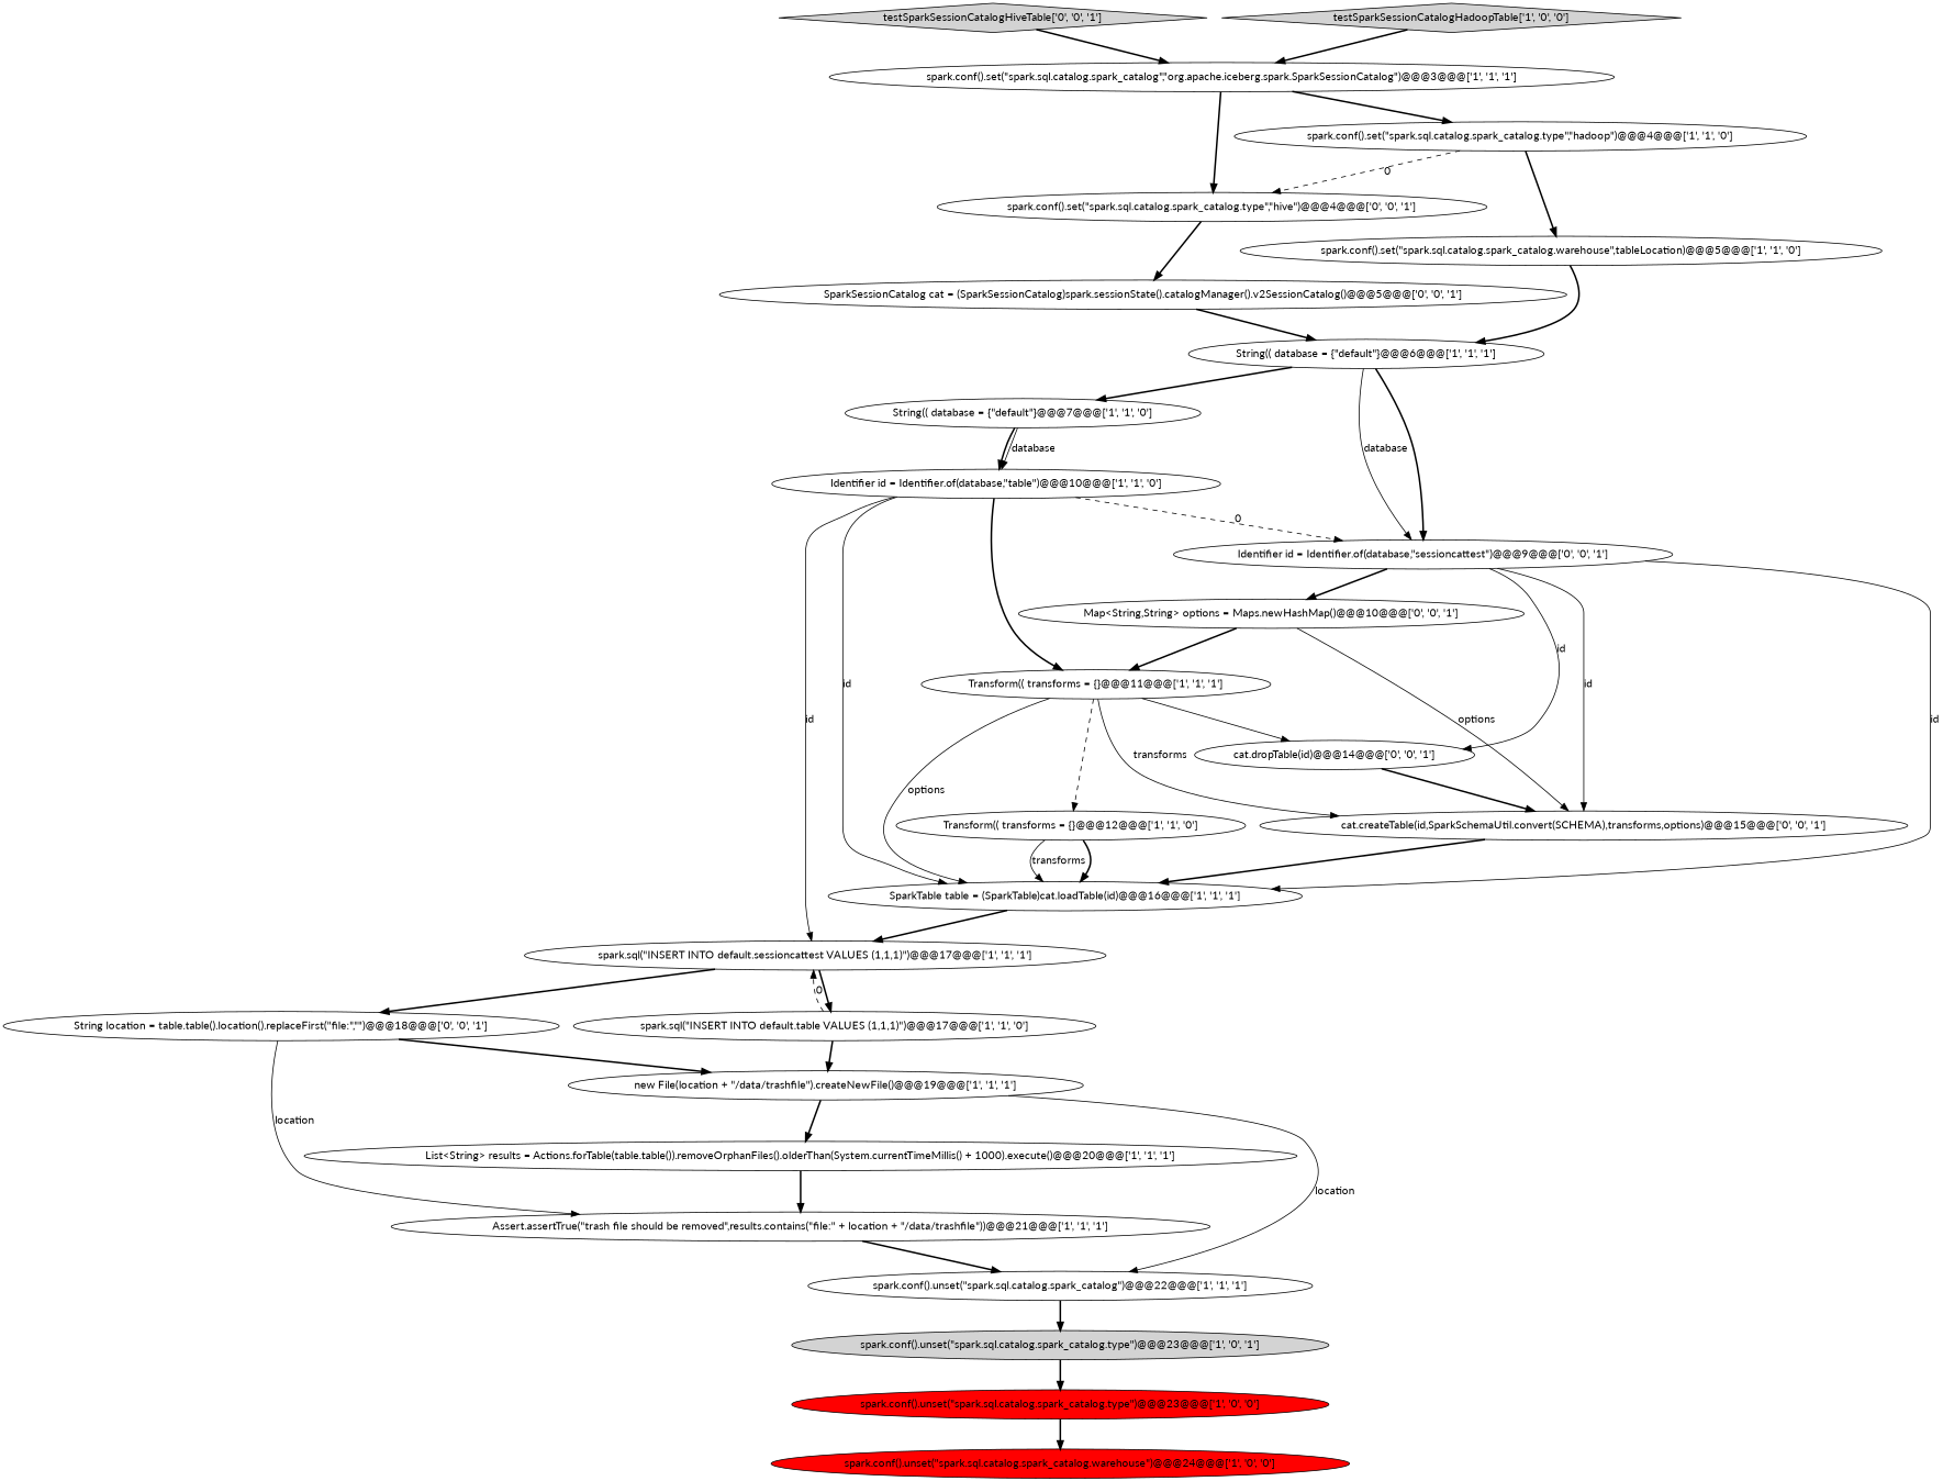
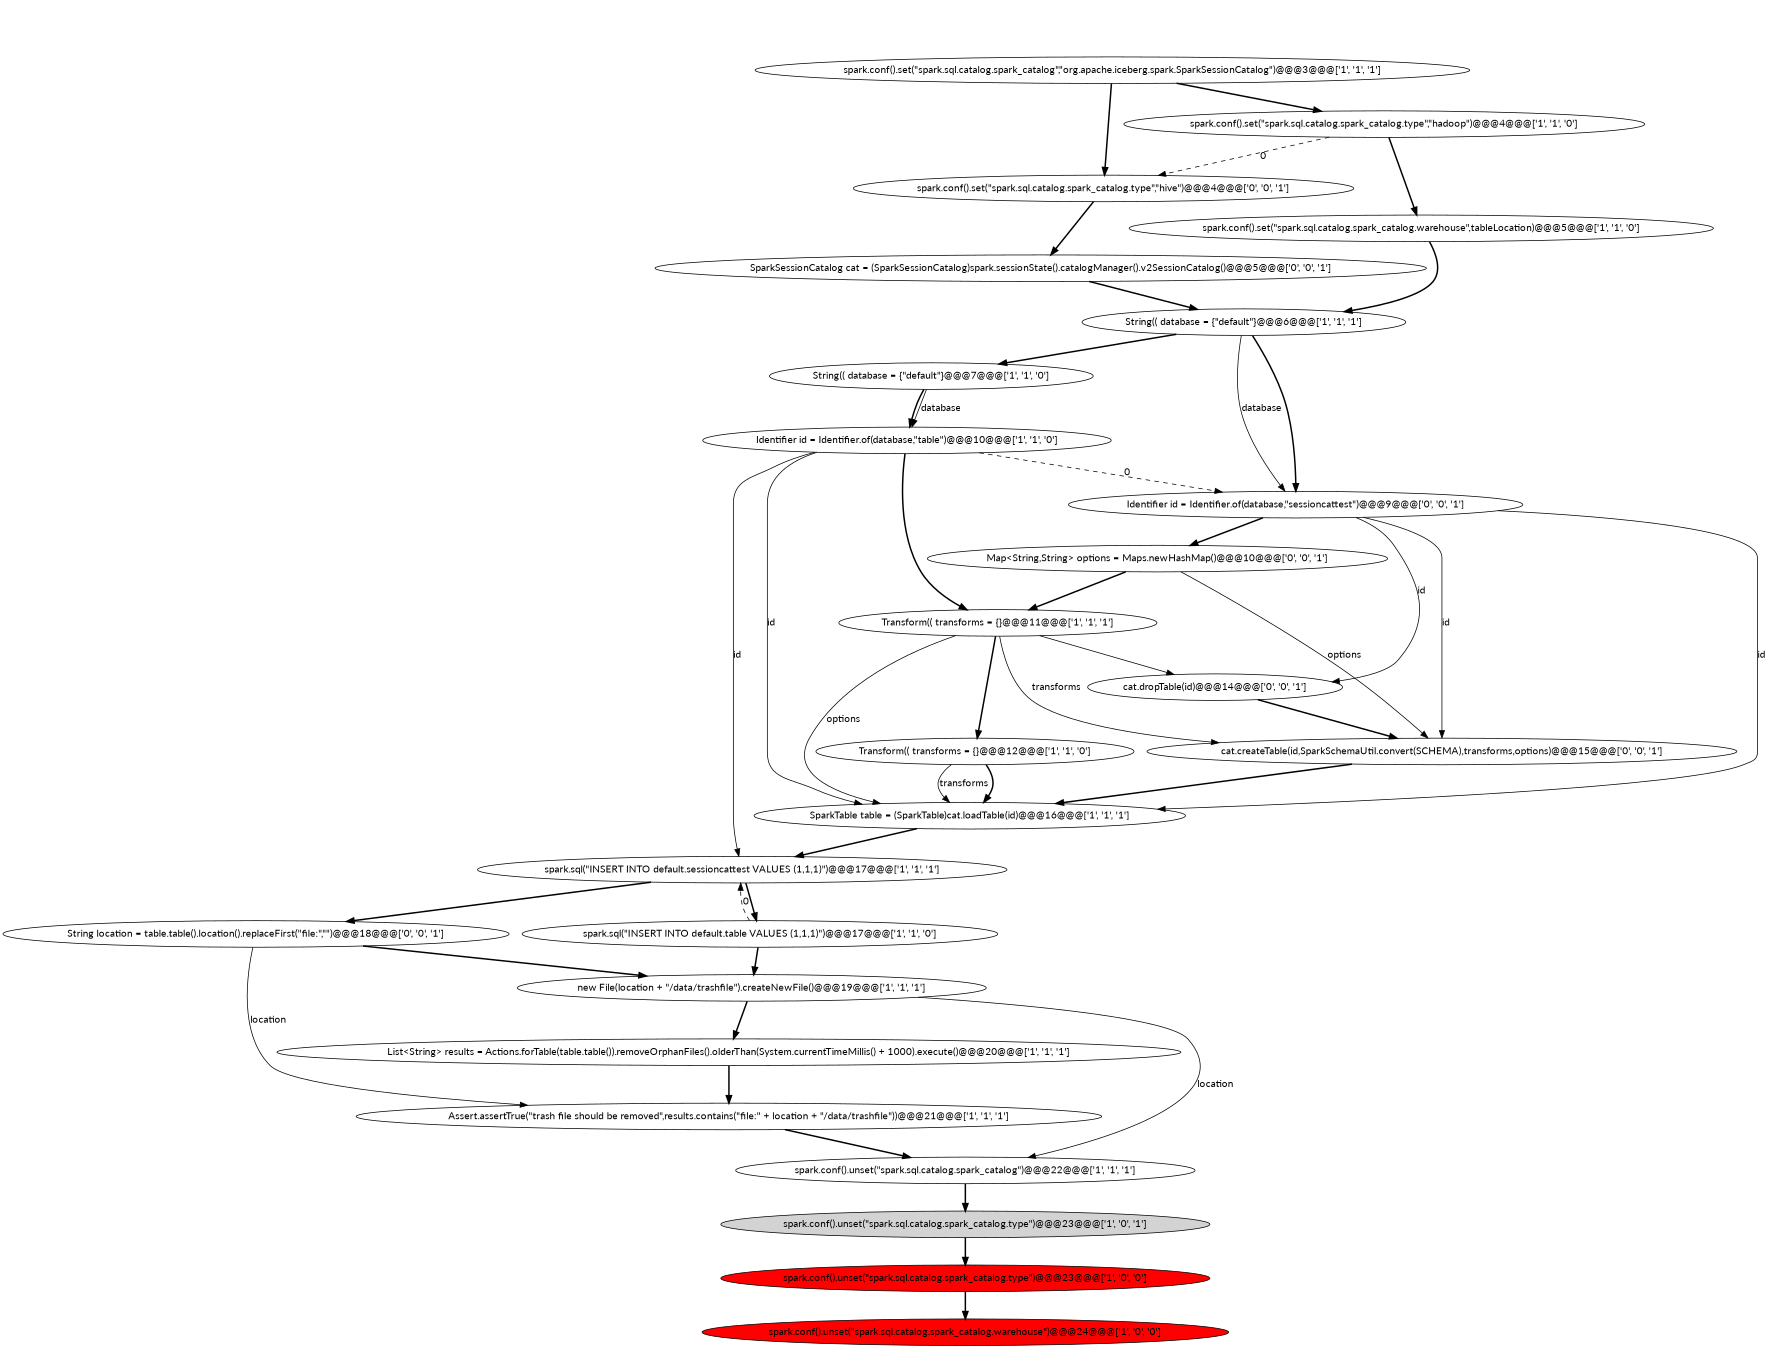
  digraph {
    fontname=Lato
    node [fillcolor=white fontname=Lato shape=ellipse style=filled]
    edge [fontname=Lato style=bold]
    n1 [label="String(( database = {\"default\"}@@@7@@@['1', '1', '0']"]
    n2 [label="Identifier id = Identifier.of(database,\"table\")@@@10@@@['1', '1', '0']"]
    n3 [label="SparkTable table = (SparkTable)cat.loadTable(id)@@@16@@@['1', '1', '1']"]
    n4 [label="spark.sql(\"INSERT INTO default.sessioncattest VALUES (1,1,1)\")@@@17@@@['1', '1', '1']"]
    n5 [label="Transform(( transforms = {}@@@11@@@['1', '1', '1']"]
    n6 [label="Identifier id = Identifier.of(database,\"sessioncattest\")@@@9@@@['0', '0', '1']"]
    n7 [label="String location = table.table().location().replaceFirst(\"file:\",\"\")@@@18@@@['0', '0', '1']"]
    n8 [label="spark.sql(\"INSERT INTO default.table VALUES (1,1,1)\")@@@17@@@['1', '1', '0']"]
    n9 [label="spark.conf().set(\"spark.sql.catalog.spark_catalog\",\"org.apache.iceberg.spark.SparkSessionCatalog\")@@@3@@@['1', '1', '1']"]
    n10 [label="spark.conf().set(\"spark.sql.catalog.spark_catalog.type\",\"hive\")@@@4@@@['0', '0', '1']"]
    n11 [label="spark.conf().set(\"spark.sql.catalog.spark_catalog.type\",\"hadoop\")@@@4@@@['1', '1', '0']"]
    n12 [label="cat.createTable(id,SparkSchemaUtil.convert(SCHEMA),transforms,options)@@@15@@@['0', '0', '1']"]
    n13 [label="cat.dropTable(id)@@@14@@@['0', '0', '1']"]
    n14 [label="Transform(( transforms = {}@@@12@@@['1', '1', '0']"]
    n15 [label="Map<String,String> options = Maps.newHashMap()@@@10@@@['0', '0', '1']"]
    n16 [fillcolor=red label="spark.conf().unset(\"spark.sql.catalog.spark_catalog.warehouse\")@@@24@@@['1', '0', '0']"]
    n17 [label="new File(location + \"/data/trashfile\").createNewFile()@@@19@@@['1', '1', '1']"]
    n18 [label="List<String> results = Actions.forTable(table.table()).removeOrphanFiles().olderThan(System.currentTimeMillis() + 1000).execute()@@@20@@@['1', '1', '1']"]
    n19 [label="spark.conf().unset(\"spark.sql.catalog.spark_catalog\")@@@22@@@['1', '1', '1']"]
    n20 [label="Assert.assertTrue(\"trash file should be removed\",results.contains(\"file:\" + location + \"/data/trashfile\"))@@@21@@@['1', '1', '1']"]
    n21 [fillcolor=lightgray label="spark.conf().unset(\"spark.sql.catalog.spark_catalog.type\")@@@23@@@['1', '0', '1']"]
-   n22 [fillcolor=lightgray label="testSparkSessionCatalogHiveTable['0', '0', '1']" shape=diamond]
    n23 [label="SparkSessionCatalog cat = (SparkSessionCatalog)spark.sessionState().catalogManager().v2SessionCatalog()@@@5@@@['0', '0', '1']"]
    n24 [label="String(( database = {\"default\"}@@@6@@@['1', '1', '1']"]
    n25 [label="spark.conf().set(\"spark.sql.catalog.spark_catalog.warehouse\",tableLocation)@@@5@@@['1', '1', '0']"]
    n26 [fillcolor=red label="spark.conf().unset(\"spark.sql.catalog.spark_catalog.type\")@@@23@@@['1', '0', '0']"]
-   n27 [fillcolor=lightgray label="testSparkSessionCatalogHadoopTable['1', '0', '0']" shape=diamond]
    n1 -> n2
    n1 -> n2 [label=database style=solid]
    n2 -> n3 [label=id style=solid]
    n2 -> n4 [label=id style=solid]
    n2 -> n5
    n2 -> n6 [label=0 style=dashed]
    n3 -> n4
    n4 -> n7
    n4 -> n8
    n5 -> n3 [label=options style=solid]
    n5 -> n12 [label=transforms style=solid]
    n5 -> n13 [style=solid]
-   n5 -> n14 [style=dashed]
+   n5 -> n14
    n6 -> n3 [label=id style=solid]
    n6 -> n12 [label=id style=solid]
    n6 -> n13 [label=id style=solid]
    n6 -> n15
    n7 -> n17
    n7 -> n20 [label=location style=solid]
    n8 -> n4 [label=0 style=dashed]
    n8 -> n17
    n9 -> n10
    n9 -> n11
    n10 -> n23
    n11 -> n10 [label=0 style=dashed]
    n11 -> n25
    n12 -> n3
    n13 -> n12
    n14 -> n3
    n14 -> n3 [label=transforms style=solid]
    n15 -> n5
    n15 -> n12 [label=options style=solid]
    n17 -> n18
    n17 -> n19 [label=location style=solid]
    n18 -> n20
    n19 -> n21
    n20 -> n19
    n21 -> n26
-   n22 -> n9
    n23 -> n24
    n24 -> n1
    n24 -> n6
    n24 -> n6 [label=database style=solid]
    n25 -> n24
    n26 -> n16
-   n27 -> n9
  }
